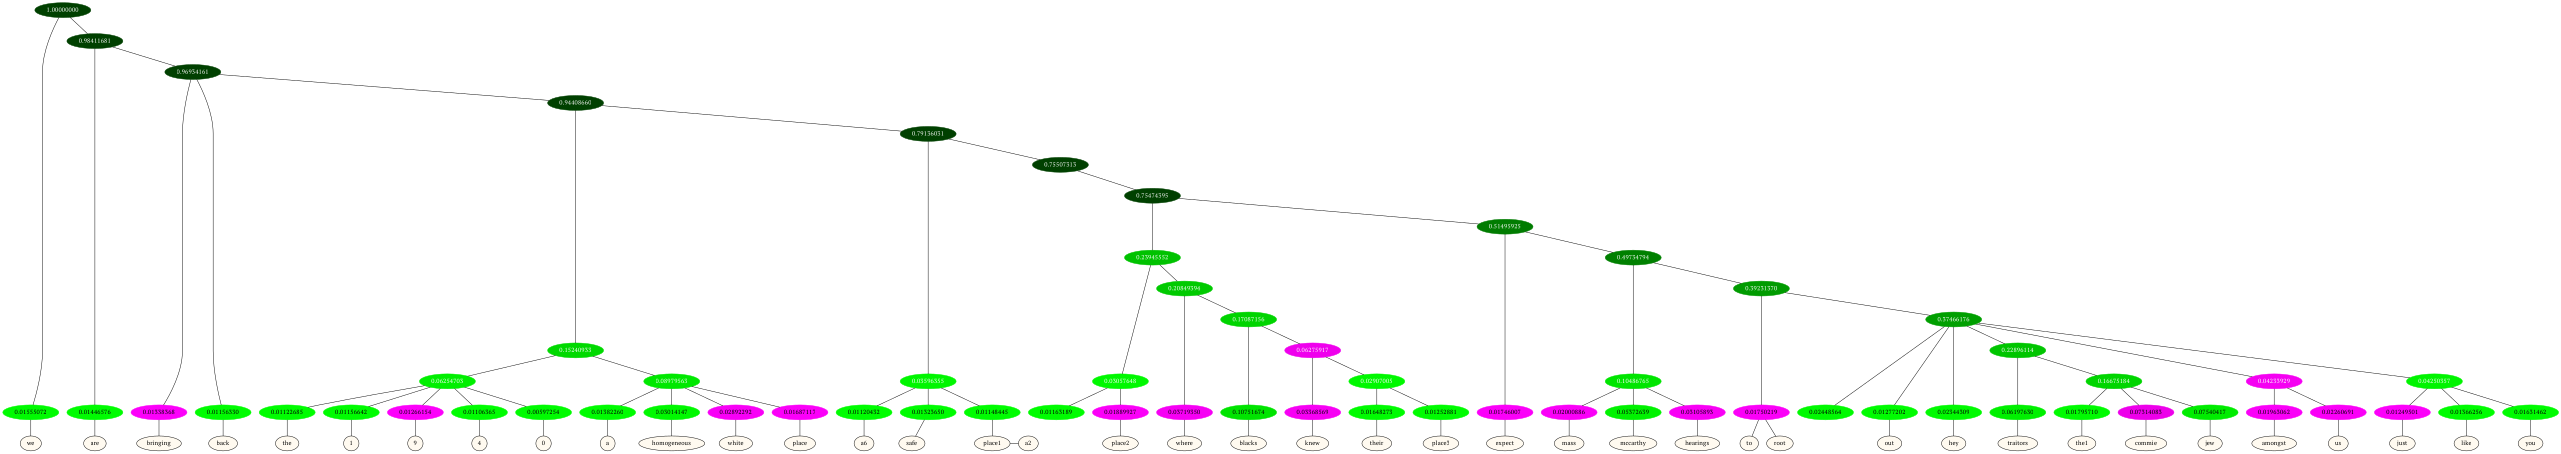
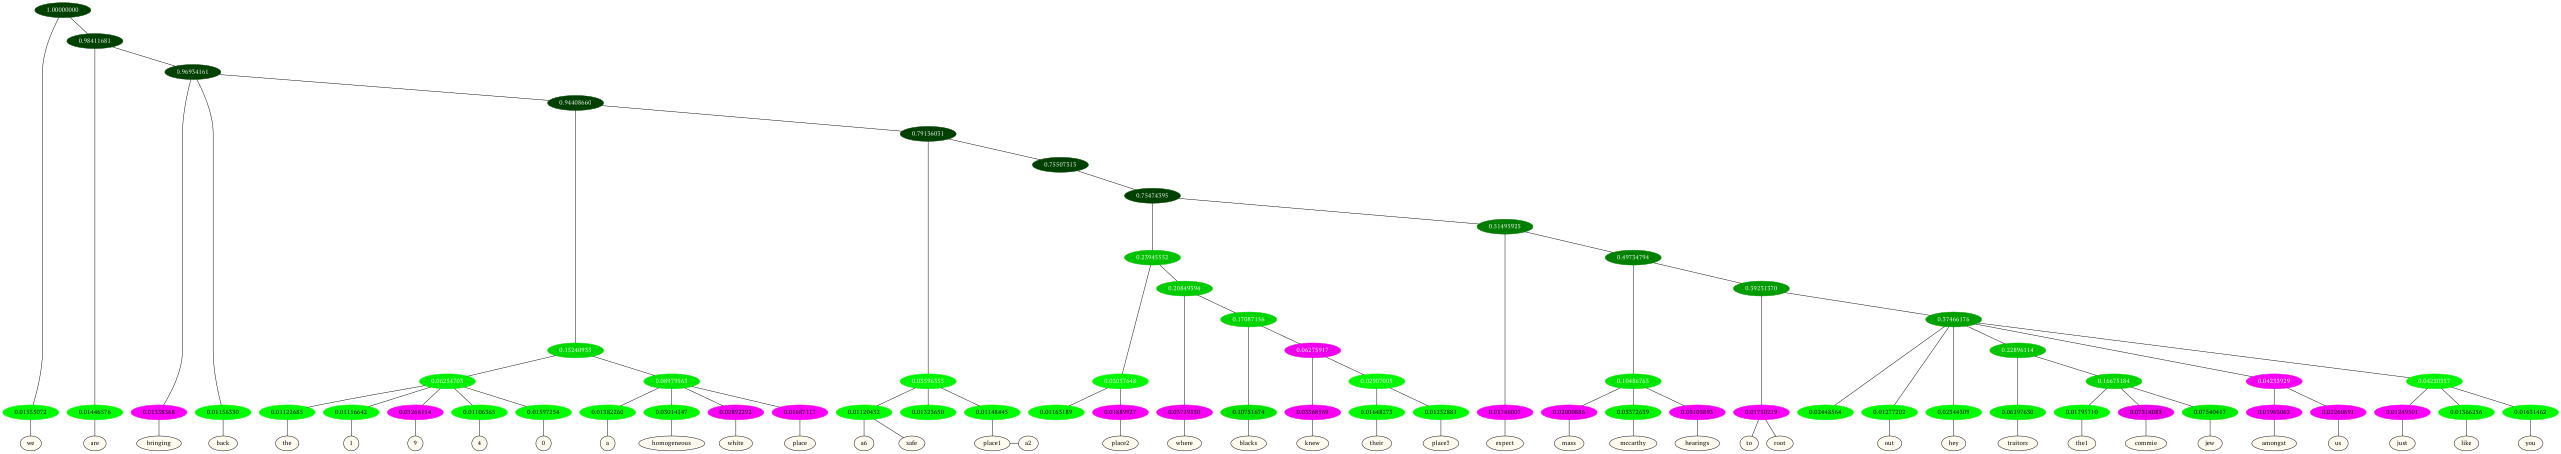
  graph {
    fontname="PT Serif"
    node [color=black fontname="PT Serif" format=png nodesep=0.001 ordering=out overlap_scaling=0.01 ranksep=0.001 style=filled]
    edge [fontname="PT Serif"]
    n1 [fillcolor=floralwhite height=0.15 label=we style="filled,solid" width=0.15]
    n2 [fillcolor=floralwhite height=0.15 label=are style="filled,solid" width=0.15]
    n3 [fillcolor=floralwhite height=0.15 label=bringing style="filled,solid" width=0.15]
    n4 [fillcolor=floralwhite height=0.15 label=back style="filled,solid" width=0.15]
    n5 [fillcolor=floralwhite height=0.15 label=the style="filled,solid" width=0.15]
    n6 [fillcolor=floralwhite height=0.15 label=1 style="filled,solid" width=0.15]
    n7 [fillcolor=floralwhite height=0.15 label=9 style="filled,solid" width=0.15]
    n8 [fillcolor=floralwhite height=0.15 label=4 style="filled,solid" width=0.15]
    n9 [fillcolor=floralwhite height=0.15 label=0 style="filled,solid" width=0.15]
    n10 [fillcolor=floralwhite height=0.15 label=a style="filled,solid" width=0.15]
    n11 [fillcolor=floralwhite height=0.15 label=homogeneous style="filled,solid" width=0.15]
    n12 [fillcolor=floralwhite height=0.15 label=white style="filled,solid" width=0.15]
    n13 [fillcolor=floralwhite height=0.15 label=place style="filled,solid" width=0.15]
    n14 [fillcolor=floralwhite height=0.15 label=a6 style="filled,solid" width=0.15]
    n15 [fillcolor=floralwhite height=0.15 label=safe style="filled,solid" width=0.15]
    n16 [fillcolor=floralwhite height=0.15 label=place1 style="filled,solid" width=0.15]
    n17 [fillcolor=floralwhite height=0.15 label=a2 style="filled,solid" width=0.15]
    n18 [fillcolor=floralwhite height=0.15 label=place2 style="filled,solid" width=0.15]
    n19 [fillcolor=floralwhite height=0.15 label=where style="filled,solid" width=0.15]
    n20 [fillcolor=floralwhite height=0.15 label=blacks style="filled,solid" width=0.15]
    n21 [fillcolor=floralwhite height=0.15 label=knew style="filled,solid" width=0.15]
    n22 [fillcolor=floralwhite height=0.15 label=their style="filled,solid" width=0.15]
    n23 [fillcolor=floralwhite height=0.15 label=place3 style="filled,solid" width=0.15]
    n24 [fillcolor=floralwhite height=0.15 label=expect style="filled,solid" width=0.15]
    n25 [fillcolor=floralwhite height=0.15 label=mass style="filled,solid" width=0.15]
    n26 [fillcolor=floralwhite height=0.15 label=mccarthy style="filled,solid" width=0.15]
    n27 [fillcolor=floralwhite height=0.15 label=hearings style="filled,solid" width=0.15]
    n28 [fillcolor=floralwhite height=0.15 label=to style="filled,solid" width=0.15]
    n29 [fillcolor=floralwhite height=0.15 label=root style="filled,solid" width=0.15]
    n30 [fillcolor=floralwhite height=0.15 label=out style="filled,solid" width=0.15]
    n31 [fillcolor=floralwhite height=0.15 label=the1 style="filled,solid" width=0.15]
    n32 [fillcolor=floralwhite height=0.15 label=commie style="filled,solid" width=0.15]
    n33 [fillcolor=floralwhite height=0.15 label=jew style="filled,solid" width=0.15]
    n34 [fillcolor=floralwhite height=0.15 label=traitors style="filled,solid" width=0.15]
    n35 [fillcolor=floralwhite height=0.15 label=amongst style="filled,solid" width=0.15]
    n36 [fillcolor=floralwhite height=0.15 label=us style="filled,solid" width=0.15]
    n37 [fillcolor=floralwhite height=0.15 label=hey style="filled,solid" width=0.15]
    n38 [fillcolor=floralwhite height=0.15 label=just style="filled,solid" width=0.15]
    n39 [fillcolor=floralwhite height=0.15 label=like style="filled,solid" width=0.15]
    n40 [fillcolor=floralwhite height=0.15 label=you style="filled,solid" width=0.15]
    n41 [color="0.334 1.000 0.984" fontcolor=black height=0.15 label=0.01555072 width=0.15]
    n42 [color="0.334 1.000 0.986" fontcolor=black height=0.15 label=0.01446576 width=0.15]
    n43 [color="0.835 1.000 0.987" fontcolor=black height=0.15 label=0.01338368 width=0.15]
    n44 [color="0.334 1.000 0.988" fontcolor=black height=0.15 label=0.01156330 width=0.15]
    n45 [color="0.334 1.000 0.989" fontcolor=black height=0.15 label=0.01122685 width=0.15]
    n46 [color="0.334 1.000 0.988" fontcolor=black height=0.15 label=0.01156642 width=0.15]
    n47 [color="0.835 1.000 0.987" fontcolor=black height=0.15 label=0.01266154 width=0.15]
    n48 [color="0.334 1.000 0.989" fontcolor=black height=0.15 label=0.01106365 width=0.15]
-   n49 [color="0.334 1.000 0.984" fontcolor=black height=0.15 label=0.00597254 width=0.15]
+   n49 [color="0.334 1.000 0.984" fontcolor=black height=0.15 label=0.01597254 width=0.15]
    n50 [color="0.334 1.000 0.986" fontcolor=black height=0.15 label=0.01382260 width=0.15]
    n51 [color="0.334 1.000 0.970" fontcolor=black height=0.15 label=0.03014147 width=0.15]
    n52 [color="0.835 1.000 0.971" fontcolor=black height=0.15 label=0.02892292 width=0.15]
    n53 [color="0.835 1.000 0.983" fontcolor=black height=0.15 label=0.01687117 width=0.15]
    n54 [color="0.334 1.000 0.989" fontcolor=black height=0.15 label=0.01120432 width=0.15]
    n55 [color="0.334 1.000 0.987" fontcolor=black height=0.15 label=0.01323650 width=0.15]
    n56 [color="0.334 1.000 0.989" fontcolor=black height=0.15 label=0.01148445 width=0.15]
    n57 [color="0.334 1.000 0.988" fontcolor=black height=0.15 label=0.01163189 width=0.15]
    n58 [color="0.835 1.000 0.981" fontcolor=black height=0.15 label=0.01889927 width=0.15]
    n59 [color="0.835 1.000 0.963" fontcolor=black height=0.15 label=0.03719350 width=0.15]
    n60 [color="0.334 1.000 0.892" fontcolor=black height=0.15 label=0.10751674 width=0.15]
    n61 [color="0.835 1.000 0.966" fontcolor=black height=0.15 label=0.03368569 width=0.15]
    n62 [color="0.334 1.000 0.984" fontcolor=black height=0.15 label=0.01648273 width=0.15]
    n63 [color="0.334 1.000 0.987" fontcolor=black height=0.15 label=0.01252881 width=0.15]
    n64 [color="0.835 1.000 0.983" fontcolor=black height=0.15 label=0.01746007 width=0.15]
    n65 [color="0.835 1.000 0.980" fontcolor=black height=0.15 label=0.02000886 width=0.15]
    n66 [color="0.334 1.000 0.946" fontcolor=black height=0.15 label=0.05372639 width=0.15]
    n67 [color="0.835 1.000 0.969" fontcolor=black height=0.15 label=0.03105893 width=0.15]
    n68 [color="0.835 1.000 0.982" fontcolor=black height=0.15 label=0.01750219 width=0.15]
    n69 [color="0.334 1.000 0.976" fontcolor=black height=0.15 label=0.02448564 width=0.15]
    n70 [color="0.334 1.000 0.987" fontcolor=black height=0.15 label=0.01277202 width=0.15]
    n71 [color="0.334 1.000 0.982" fontcolor=black height=0.15 label=0.01795710 width=0.15]
    n72 [color="0.835 1.000 0.927" fontcolor=black height=0.15 label=0.07314083 width=0.15]
    n73 [color="0.334 1.000 0.925" fontcolor=black height=0.15 label=0.07540417 width=0.15]
    n74 [color="0.334 1.000 0.938" fontcolor=black height=0.15 label=0.06197630 width=0.15]
    n75 [color="0.835 1.000 0.980" fontcolor=black height=0.15 label=0.01963062 width=0.15]
    n76 [color="0.835 1.000 0.977" fontcolor=black height=0.15 label=0.02260691 width=0.15]
    n77 [color="0.334 1.000 0.977" fontcolor=black height=0.15 label=0.02344309 width=0.15]
    n78 [color="0.835 1.000 0.988" fontcolor=black height=0.15 label=0.01249501 width=0.15]
    n79 [color="0.334 1.000 0.986" fontcolor=black height=0.15 label=0.01366256 width=0.15]
    n80 [color="0.334 1.000 0.984" fontcolor=black height=0.15 label=0.01631462 width=0.15]
    n81 [color="0.334 1.000 0.250" fontcolor=grey99 height=0.15 label=1.00000000 width=0.15]
    n82 [color="0.334 1.000 0.250" fontcolor=grey99 height=0.15 label=0.98411681 width=0.15]
    n83 [color="0.334 1.000 0.250" fontcolor=grey99 height=0.15 label=0.96934161 width=0.15]
    n84 [color="0.334 1.000 0.250" fontcolor=grey99 height=0.15 label=0.94408660 width=0.15]
    n85 [color="0.334 1.000 0.848" fontcolor=grey99 height=0.15 label=0.15240933 width=0.15]
    n86 [color="0.334 1.000 0.250" fontcolor=grey99 height=0.15 label=0.79136031 width=0.15]
    n87 [color="0.334 1.000 0.937" fontcolor=grey99 height=0.15 label=0.06254703 width=0.15]
    n88 [color="0.334 1.000 0.910" fontcolor=grey99 height=0.15 label=0.08979563 width=0.15]
    n89 [color="0.334 1.000 0.964" fontcolor=grey99 height=0.15 label=0.03596355 width=0.15]
    n90 [color="0.334 1.000 0.250" fontcolor=grey99 height=0.15 label=0.75507313 width=0.15]
    n91 [color="0.334 1.000 0.250" fontcolor=grey99 height=0.15 label=0.75474395 width=0.15]
    n92 [color="0.334 1.000 0.761" fontcolor=grey99 height=0.15 label=0.23945552 width=0.15]
    n93 [color="0.334 1.000 0.485" fontcolor=grey99 height=0.15 label=0.51495925 width=0.15]
    n94 [color="0.334 1.000 0.969" fontcolor=grey99 height=0.15 label=0.03057648 width=0.15]
    n95 [color="0.334 1.000 0.792" fontcolor=grey99 height=0.15 label=0.20849394 width=0.15]
    n96 [color="0.334 1.000 0.503" fontcolor=grey99 height=0.15 label=0.49734794 width=0.15]
    n97 [color="0.334 1.000 0.829" fontcolor=grey99 height=0.15 label=0.17087156 width=0.15]
    n98 [color="0.334 1.000 0.895" fontcolor=grey99 height=0.15 label=0.10486765 width=0.15]
    n99 [color="0.334 1.000 0.608" fontcolor=grey99 height=0.15 label=0.39231370 width=0.15]
    n100 [color="0.835 1.000 0.937" fontcolor=grey99 height=0.15 label=0.06275917 width=0.15]
    n101 [color="0.334 1.000 0.625" fontcolor=grey99 height=0.15 label=0.37466176 width=0.15]
    n102 [color="0.334 1.000 0.971" fontcolor=grey99 height=0.15 label=0.02907005 width=0.15]
    n103 [color="0.334 1.000 0.771" fontcolor=grey99 height=0.15 label=0.22896114 width=0.15]
    n104 [color="0.835 1.000 0.958" fontcolor=grey99 height=0.15 label=0.04233929 width=0.15]
    n105 [color="0.334 1.000 0.957" fontcolor=grey99 height=0.15 label=0.04250357 width=0.15]
    n106 [color="0.334 1.000 0.833" fontcolor=grey99 height=0.15 label=0.16675184 width=0.15]
    subgraph sub_1 {
      rank=same
      n1
      n2
      n3
      n4
      n5
      n6
      n7
      n8
      n9
      n10
      n11
      n12
      n13
      n14
      n15
      n16
      n17
      n18
      n19
      n20
      n21
      n22
      n23
      n24
      n25
      n26
      n27
      n28
      n29
      n30
      n31
      n32
      n33
      n34
      n35
      n36
      n37
      n38
      n39
      n40
    }
    subgraph sub_2 {
      rank=same
      n41
      n42
      n43
      n44
      n45
      n46
      n47
      n48
      n49
      n50
      n51
      n52
      n53
      n54
      n55
      n56
      n57
      n58
      n59
      n60
      n61
      n62
      n63
      n64
      n65
      n66
      n67
      n68
      n69
      n70
      n71
      n72
      n73
      n74
      n75
      n76
      n77
      n78
      n79
      n80
    }
    n16 -- n17
    n41 -- n1
    n42 -- n2
    n43 -- n3
    n44 -- n4
    n45 -- n5
    n46 -- n6
    n47 -- n7
    n48 -- n8
    n49 -- n9
    n50 -- n10
    n51 -- n11
    n52 -- n12
    n53 -- n13
    n54 -- n14
-   n55 -- n15
+   n54 -- n15
    n56 -- n16
    n58 -- n18
    n59 -- n19
    n60 -- n20
    n61 -- n21
    n62 -- n22
    n63 -- n23
    n64 -- n24
    n65 -- n25
    n66 -- n26
    n67 -- n27
    n68 -- n28
    n68 -- n29
    n70 -- n30
    n71 -- n31
    n72 -- n32
    n73 -- n33
    n74 -- n34
    n75 -- n35
    n76 -- n36
    n77 -- n37
    n78 -- n38
    n79 -- n39
    n80 -- n40
    n81 -- n41
    n81 -- n82
    n82 -- n42
    n82 -- n83
    n83 -- n43
    n83 -- n44
    n83 -- n84
    n84 -- n85
    n84 -- n86
    n85 -- n87
    n85 -- n88
    n86 -- n89
    n86 -- n90
    n87 -- n45
    n87 -- n46
    n87 -- n47
    n87 -- n48
    n87 -- n49
    n88 -- n50
    n88 -- n51
    n88 -- n52
    n88 -- n53
    n89 -- n54
    n89 -- n55
    n89 -- n56
    n90 -- n91
    n91 -- n92
    n91 -- n93
    n92 -- n94
    n92 -- n95
    n93 -- n64
    n93 -- n96
    n94 -- n57
    n94 -- n58
    n95 -- n59
    n95 -- n97
    n96 -- n98
    n96 -- n99
    n97 -- n60
    n97 -- n100
    n98 -- n65
    n98 -- n66
    n98 -- n67
    n99 -- n68
    n99 -- n101
    n100 -- n61
    n100 -- n102
    n101 -- n69
    n101 -- n70
    n101 -- n77
    n101 -- n103
    n101 -- n104
    n101 -- n105
    n102 -- n62
    n102 -- n63
    n103 -- n74
    n103 -- n106
    n104 -- n75
    n104 -- n76
    n105 -- n78
    n105 -- n79
    n105 -- n80
    n106 -- n71
    n106 -- n72
    n106 -- n73
  }
